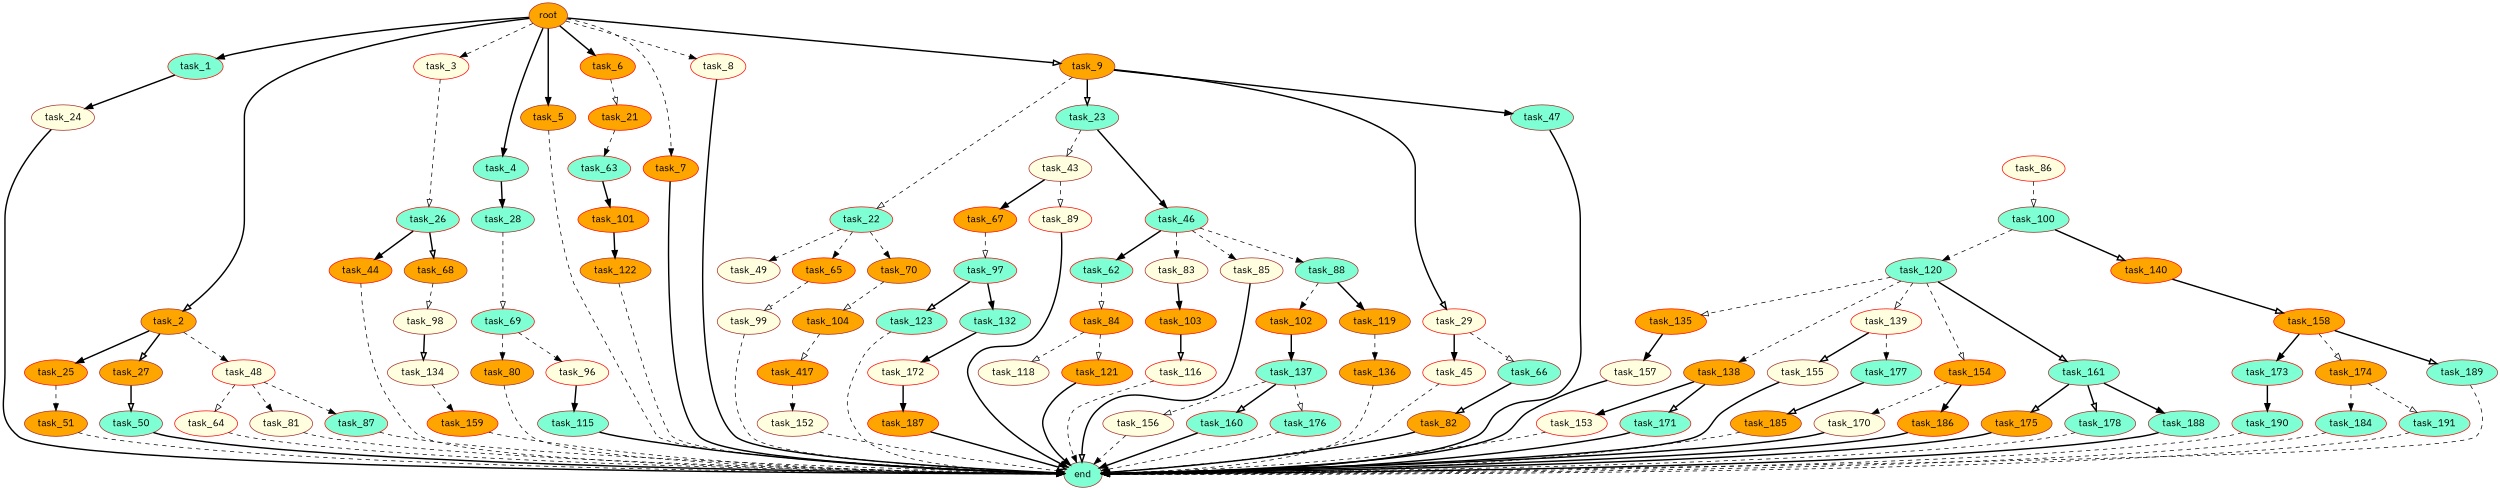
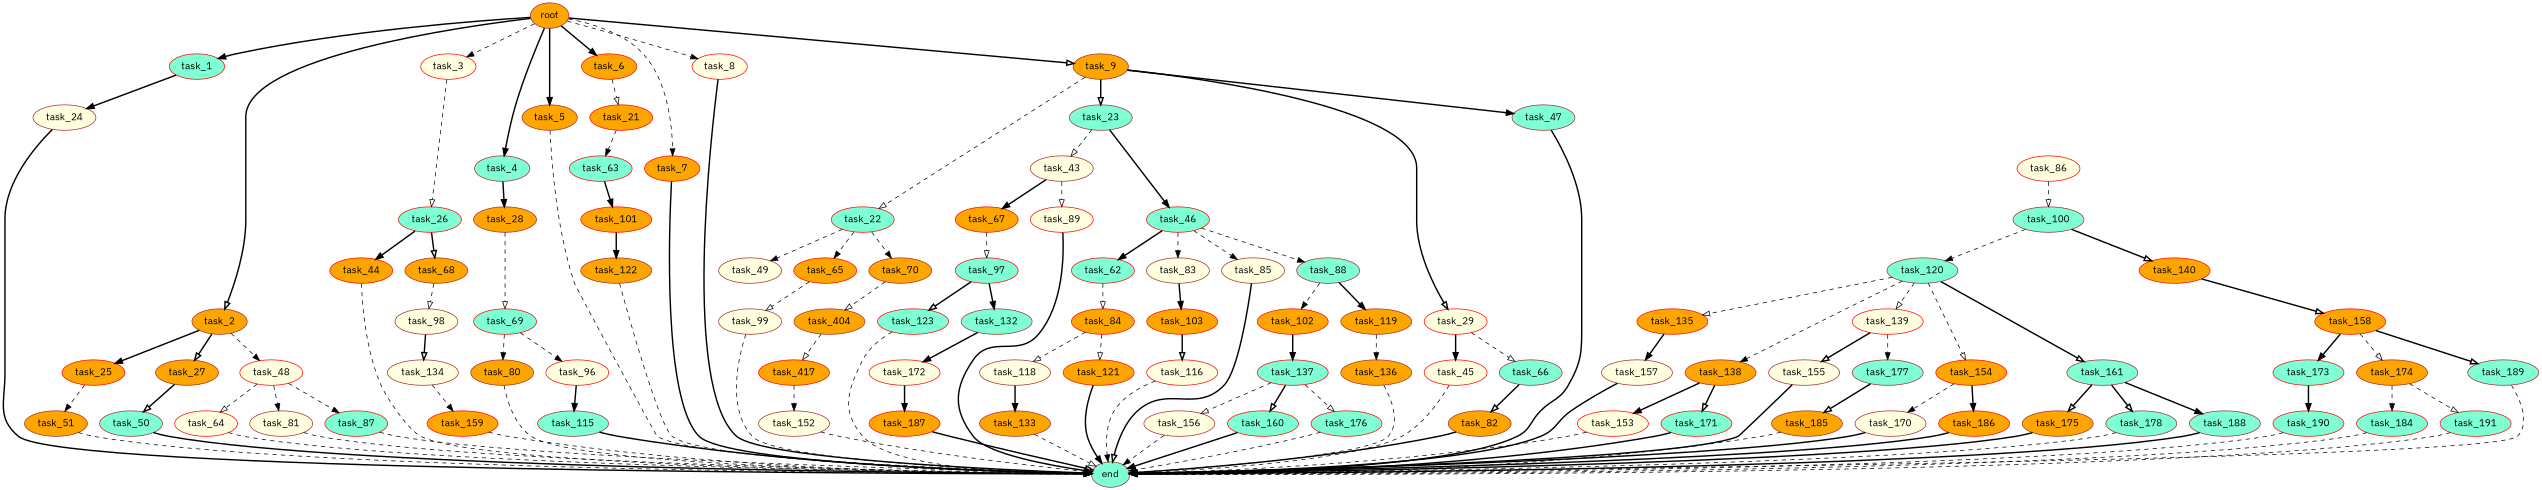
  digraph {
    fontname="IBM Plex Sans"
    node [color=red fillcolor=orange fontname="IBM Plex Sans" style=filled]
    edge [arrowhead=normal fontname="IBM Plex Sans" style=dashed]
    task_1 [fillcolor=aquamarine]
    root [color=brown]
    task_2 [color=brown]
    task_3 [fillcolor=lightyellow]
    task_4 [color=brown fillcolor=aquamarine]
    task_5 [color=brown]
    task_6
    task_7
    task_8 [fillcolor=lightyellow]
    task_9 [color=brown]
    task_24 [color=brown fillcolor=lightyellow]
    task_25
    task_27 [color=brown]
    task_48 [fillcolor=lightyellow]
    task_26 [fillcolor=aquamarine]
-   task_28 [color=brown fillcolor=aquamarine]
+   task_28 [color=brown]
    end [color=brown fillcolor=aquamarine]
    task_21
    task_22 [fillcolor=aquamarine]
    task_23 [color=brown fillcolor=aquamarine]
    task_29 [fillcolor=lightyellow]
    task_47 [color=brown fillcolor=aquamarine]
    task_51 [color=brown]
    task_50 [color=brown fillcolor=aquamarine]
    task_64 [fillcolor=lightyellow]
    task_81 [color=brown fillcolor=lightyellow]
    task_87 [fillcolor=aquamarine]
    task_44
    task_68 [color=brown]
    task_69 [fillcolor=aquamarine]
    task_63 [fillcolor=aquamarine]
    task_49 [color=brown fillcolor=lightyellow]
    task_65
    task_70 [color=brown]
    task_43 [color=brown fillcolor=lightyellow]
    task_46 [fillcolor=aquamarine]
    task_45 [fillcolor=lightyellow]
    task_66 [color=brown fillcolor=aquamarine]
    task_101
    task_99 [color=brown fillcolor=lightyellow]
-   task_104 [color=brown]
+   task_104 [color=brown label=task_404]
    task_67
    task_89 [fillcolor=lightyellow]
    task_62 [fillcolor=aquamarine]
    task_83 [color=brown fillcolor=lightyellow]
    task_85 [color=brown fillcolor=lightyellow]
    task_88 [color=brown fillcolor=aquamarine]
    task_98 [color=brown fillcolor=lightyellow]
    task_80 [color=brown]
    task_96 [fillcolor=lightyellow]
    task_82 [color=brown]
    task_97 [fillcolor=aquamarine]
    task_84
    task_103
    task_102
    task_119 [color=brown]
    task_86 [fillcolor=lightyellow]
    task_100 [color=brown fillcolor=aquamarine]
    task_118 [color=brown fillcolor=lightyellow]
    task_121
    task_122 [color=brown]
    task_123 [fillcolor=aquamarine]
    task_132 [color=brown fillcolor=aquamarine]
    task_134 [color=brown fillcolor=lightyellow]
    task_115 [color=brown fillcolor=aquamarine]
    n66 [label=task_417]
    task_116 [fillcolor=lightyellow]
+   task_133 [color=brown]
    task_120 [color=brown fillcolor=aquamarine]
    task_140
    task_137 [fillcolor=aquamarine]
    task_136 [color=brown]
    task_172 [fillcolor=lightyellow]
    task_159
    task_135
    task_138 [color=brown]
    task_139 [fillcolor=lightyellow]
    task_154
    task_161 [color=brown fillcolor=aquamarine]
    task_158
    task_156 [color=brown fillcolor=lightyellow]
    task_160 [fillcolor=aquamarine]
    task_176 [fillcolor=aquamarine]
    task_152 [color=brown fillcolor=lightyellow]
    task_157 [color=brown fillcolor=lightyellow]
    task_153 [fillcolor=lightyellow]
    task_171 [fillcolor=aquamarine]
    task_155 [color=brown fillcolor=lightyellow]
    task_177 [color=brown fillcolor=aquamarine]
    task_170 [color=brown fillcolor=lightyellow]
    task_186
    task_175 [color=brown]
    task_178 [color=brown fillcolor=aquamarine]
    task_188 [color=brown fillcolor=aquamarine]
    task_187
    task_185 [color=brown]
    task_173 [fillcolor=aquamarine]
    task_174 [color=brown]
    task_189 [color=brown fillcolor=aquamarine]
    task_190 [fillcolor=aquamarine]
    task_184 [fillcolor=aquamarine]
    task_191 [fillcolor=aquamarine]
    task_1 -> task_24 [style=bold]
    root -> task_1 [style=bold]
    root -> task_2 [arrowhead=onormal style=bold]
    root -> task_3
    root -> task_4 [style=bold]
    root -> task_5 [style=bold]
    root -> task_6 [style=bold]
    root -> task_7
    root -> task_8
    root -> task_9 [arrowhead=onormal style=bold]
    task_2 -> task_25 [style=bold]
    task_2 -> task_27 [arrowhead=onormal style=bold]
    task_2 -> task_48
    task_3 -> task_26 [arrowhead=onormal]
    task_4 -> task_28 [style=bold]
    task_5 -> end [arrowhead=onormal]
    task_6 -> task_21 [arrowhead=onormal]
    task_7 -> end [arrowhead=onormal style=bold]
    task_8 -> end [arrowhead=onormal style=bold]
    task_9 -> task_22 [arrowhead=onormal]
    task_9 -> task_23 [arrowhead=onormal style=bold]
    task_9 -> task_29 [arrowhead=onormal style=bold]
    task_9 -> task_47 [style=bold]
    task_24 -> end [style=bold]
    task_25 -> task_51
    task_27 -> task_50 [arrowhead=onormal style=bold]
    task_48 -> task_64 [arrowhead=onormal]
    task_48 -> task_81
    task_48 -> task_87
    task_26 -> task_44 [style=bold]
    task_26 -> task_68 [arrowhead=onormal style=bold]
    task_28 -> task_69 [arrowhead=onormal]
    task_21 -> task_63
    task_22 -> task_49
    task_22 -> task_65
    task_22 -> task_70
    task_23 -> task_43 [arrowhead=onormal]
    task_23 -> task_46 [style=bold]
    task_29 -> task_45 [style=bold]
    task_29 -> task_66 [arrowhead=onormal]
    task_47 -> end [arrowhead=onormal style=bold]
    task_51 -> end [arrowhead=onormal]
    task_50 -> end [style=bold]
    task_64 -> end
    task_81 -> end [arrowhead=onormal]
    task_87 -> end
    task_44 -> end
    task_68 -> task_98 [arrowhead=onormal]
    task_69 -> task_80
    task_69 -> task_96
    task_63 -> task_101 [style=bold]
    task_65 -> task_99 [arrowhead=onormal]
    task_70 -> task_104 [arrowhead=onormal]
    task_43 -> task_67 [style=bold]
    task_43 -> task_89 [arrowhead=onormal]
    task_46 -> task_62 [style=bold]
    task_46 -> task_83
    task_46 -> task_85
    task_46 -> task_88
    task_45 -> end [arrowhead=onormal]
    task_66 -> task_82 [arrowhead=onormal style=bold]
    task_101 -> task_122 [style=bold]
    task_99 -> end [arrowhead=onormal]
    task_104 -> n66 [arrowhead=onormal]
    task_67 -> task_97 [arrowhead=onormal]
    task_89 -> end [style=bold]
    task_62 -> task_84 [arrowhead=onormal]
    task_83 -> task_103 [style=bold]
    task_85 -> end [arrowhead=onormal style=bold]
    task_88 -> task_102
    task_88 -> task_119 [style=bold]
    task_98 -> task_134 [arrowhead=onormal style=bold]
    task_80 -> end
    task_96 -> task_115 [style=bold]
    task_82 -> end [arrowhead=onormal style=bold]
    task_97 -> task_123 [arrowhead=onormal style=bold]
    task_97 -> task_132 [style=bold]
    task_84 -> task_118 [arrowhead=onormal]
    task_84 -> task_121 [arrowhead=onormal]
    task_103 -> task_116 [arrowhead=onormal style=bold]
    task_102 -> task_137 [style=bold]
    task_119 -> task_136
    task_86 -> task_100 [arrowhead=onormal]
    task_100 -> task_120
    task_100 -> task_140 [arrowhead=onormal style=bold]
+   task_118 -> task_133 [style=bold]
    task_121 -> end [style=bold]
    task_122 -> end
    task_123 -> end [arrowhead=onormal]
    task_132 -> task_172 [style=bold]
    task_134 -> task_159
    task_115 -> end [style=bold]
    n66 -> task_152
    task_116 -> end
+   task_133 -> end [arrowhead=onormal]
    task_120 -> task_135 [arrowhead=onormal]
    task_120 -> task_138
    task_120 -> task_139 [arrowhead=onormal]
    task_120 -> task_154 [arrowhead=onormal]
    task_120 -> task_161 [arrowhead=onormal style=bold]
    task_140 -> task_158 [arrowhead=onormal style=bold]
    task_137 -> task_156 [arrowhead=onormal]
    task_137 -> task_160 [arrowhead=onormal style=bold]
    task_137 -> task_176 [arrowhead=onormal]
    task_136 -> end [arrowhead=onormal]
    task_172 -> task_187 [style=bold]
    task_159 -> end
    task_135 -> task_157 [style=bold]
    task_138 -> task_153 [style=bold]
    task_138 -> task_171 [arrowhead=onormal style=bold]
    task_139 -> task_155 [arrowhead=onormal style=bold]
    task_139 -> task_177
    task_154 -> task_170
    task_154 -> task_186 [style=bold]
    task_161 -> task_175 [arrowhead=onormal style=bold]
    task_161 -> task_178 [arrowhead=onormal style=bold]
    task_161 -> task_188 [style=bold]
    task_158 -> task_173 [style=bold]
    task_158 -> task_174 [arrowhead=onormal]
    task_158 -> task_189 [arrowhead=onormal style=bold]
    task_156 -> end
    task_160 -> end [style=bold]
    task_176 -> end
    task_152 -> end
    task_157 -> end [arrowhead=onormal style=bold]
    task_153 -> end
    task_171 -> end [arrowhead=onormal style=bold]
    task_155 -> end [arrowhead=onormal style=bold]
    task_177 -> task_185 [arrowhead=onormal style=bold]
    task_170 -> end [arrowhead=onormal style=bold]
    task_186 -> end [style=bold]
    task_175 -> end [arrowhead=onormal style=bold]
    task_178 -> end [arrowhead=onormal]
    task_188 -> end [style=bold]
    task_187 -> end [arrowhead=onormal style=bold]
    task_185 -> end [arrowhead=onormal]
    task_173 -> task_190 [style=bold]
    task_174 -> task_184
    task_174 -> task_191 [arrowhead=onormal]
    task_189 -> end
    task_190 -> end [arrowhead=onormal]
    task_184 -> end [arrowhead=onormal]
    task_191 -> end [arrowhead=onormal]
  }
